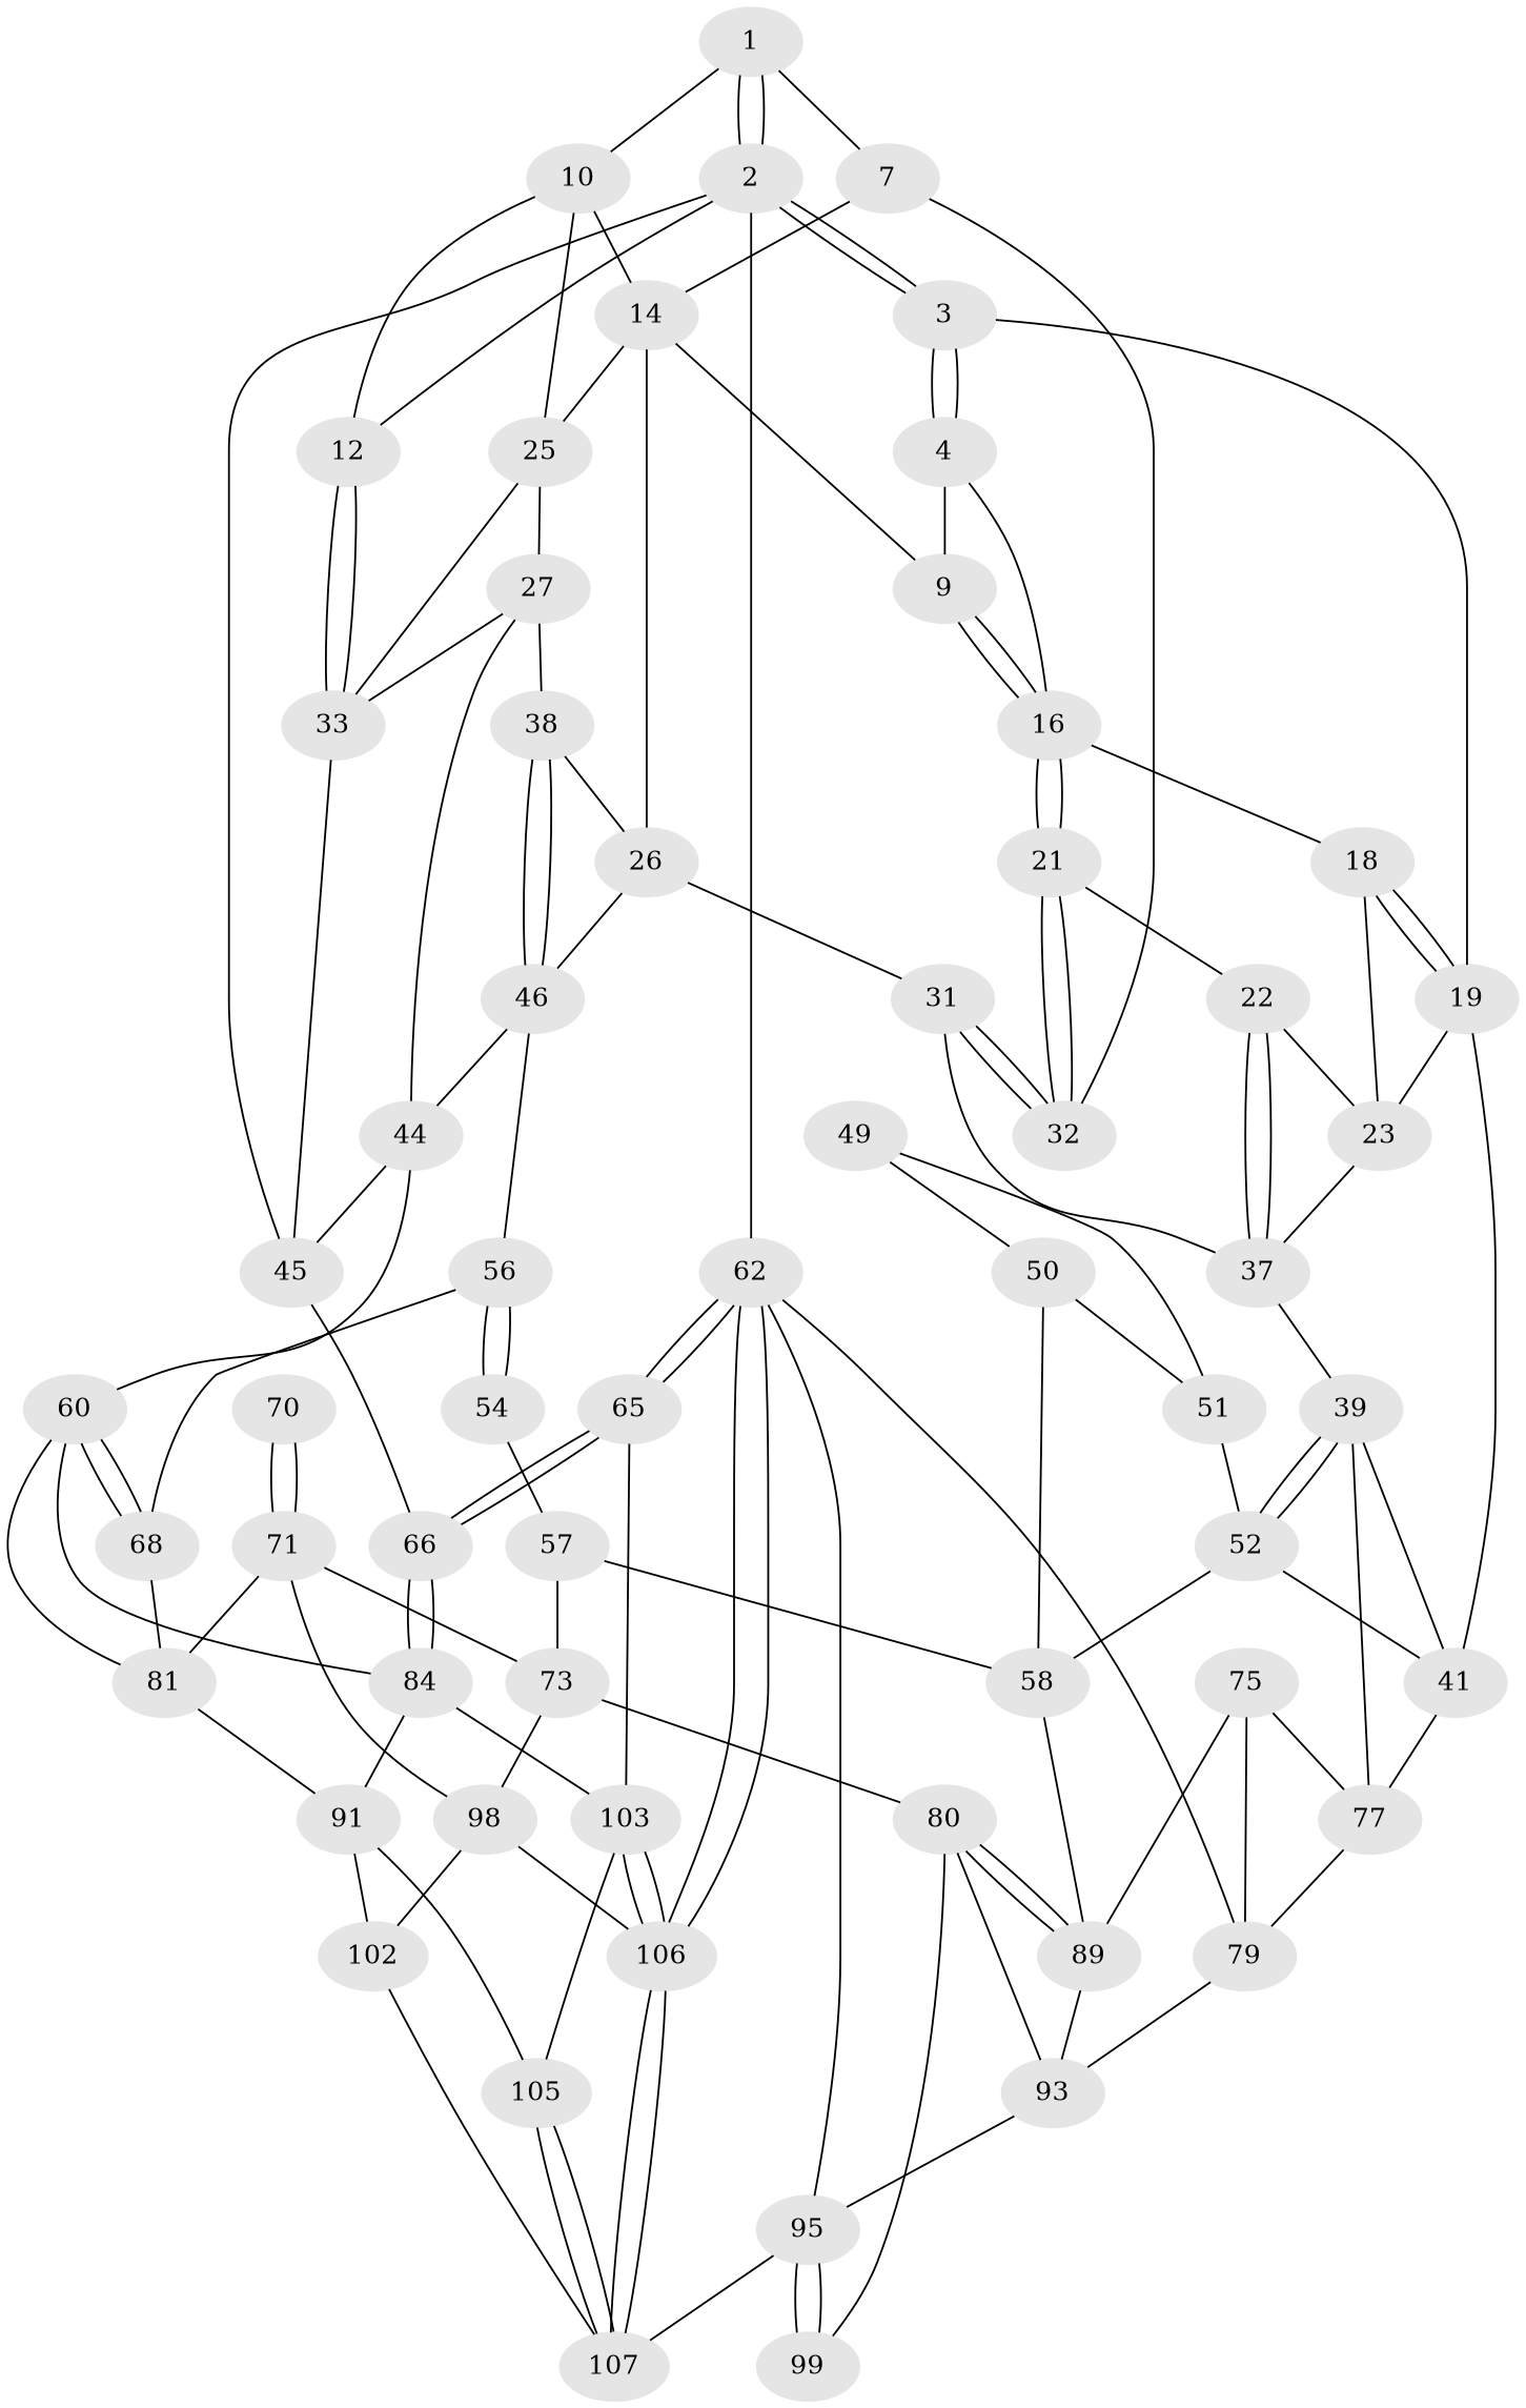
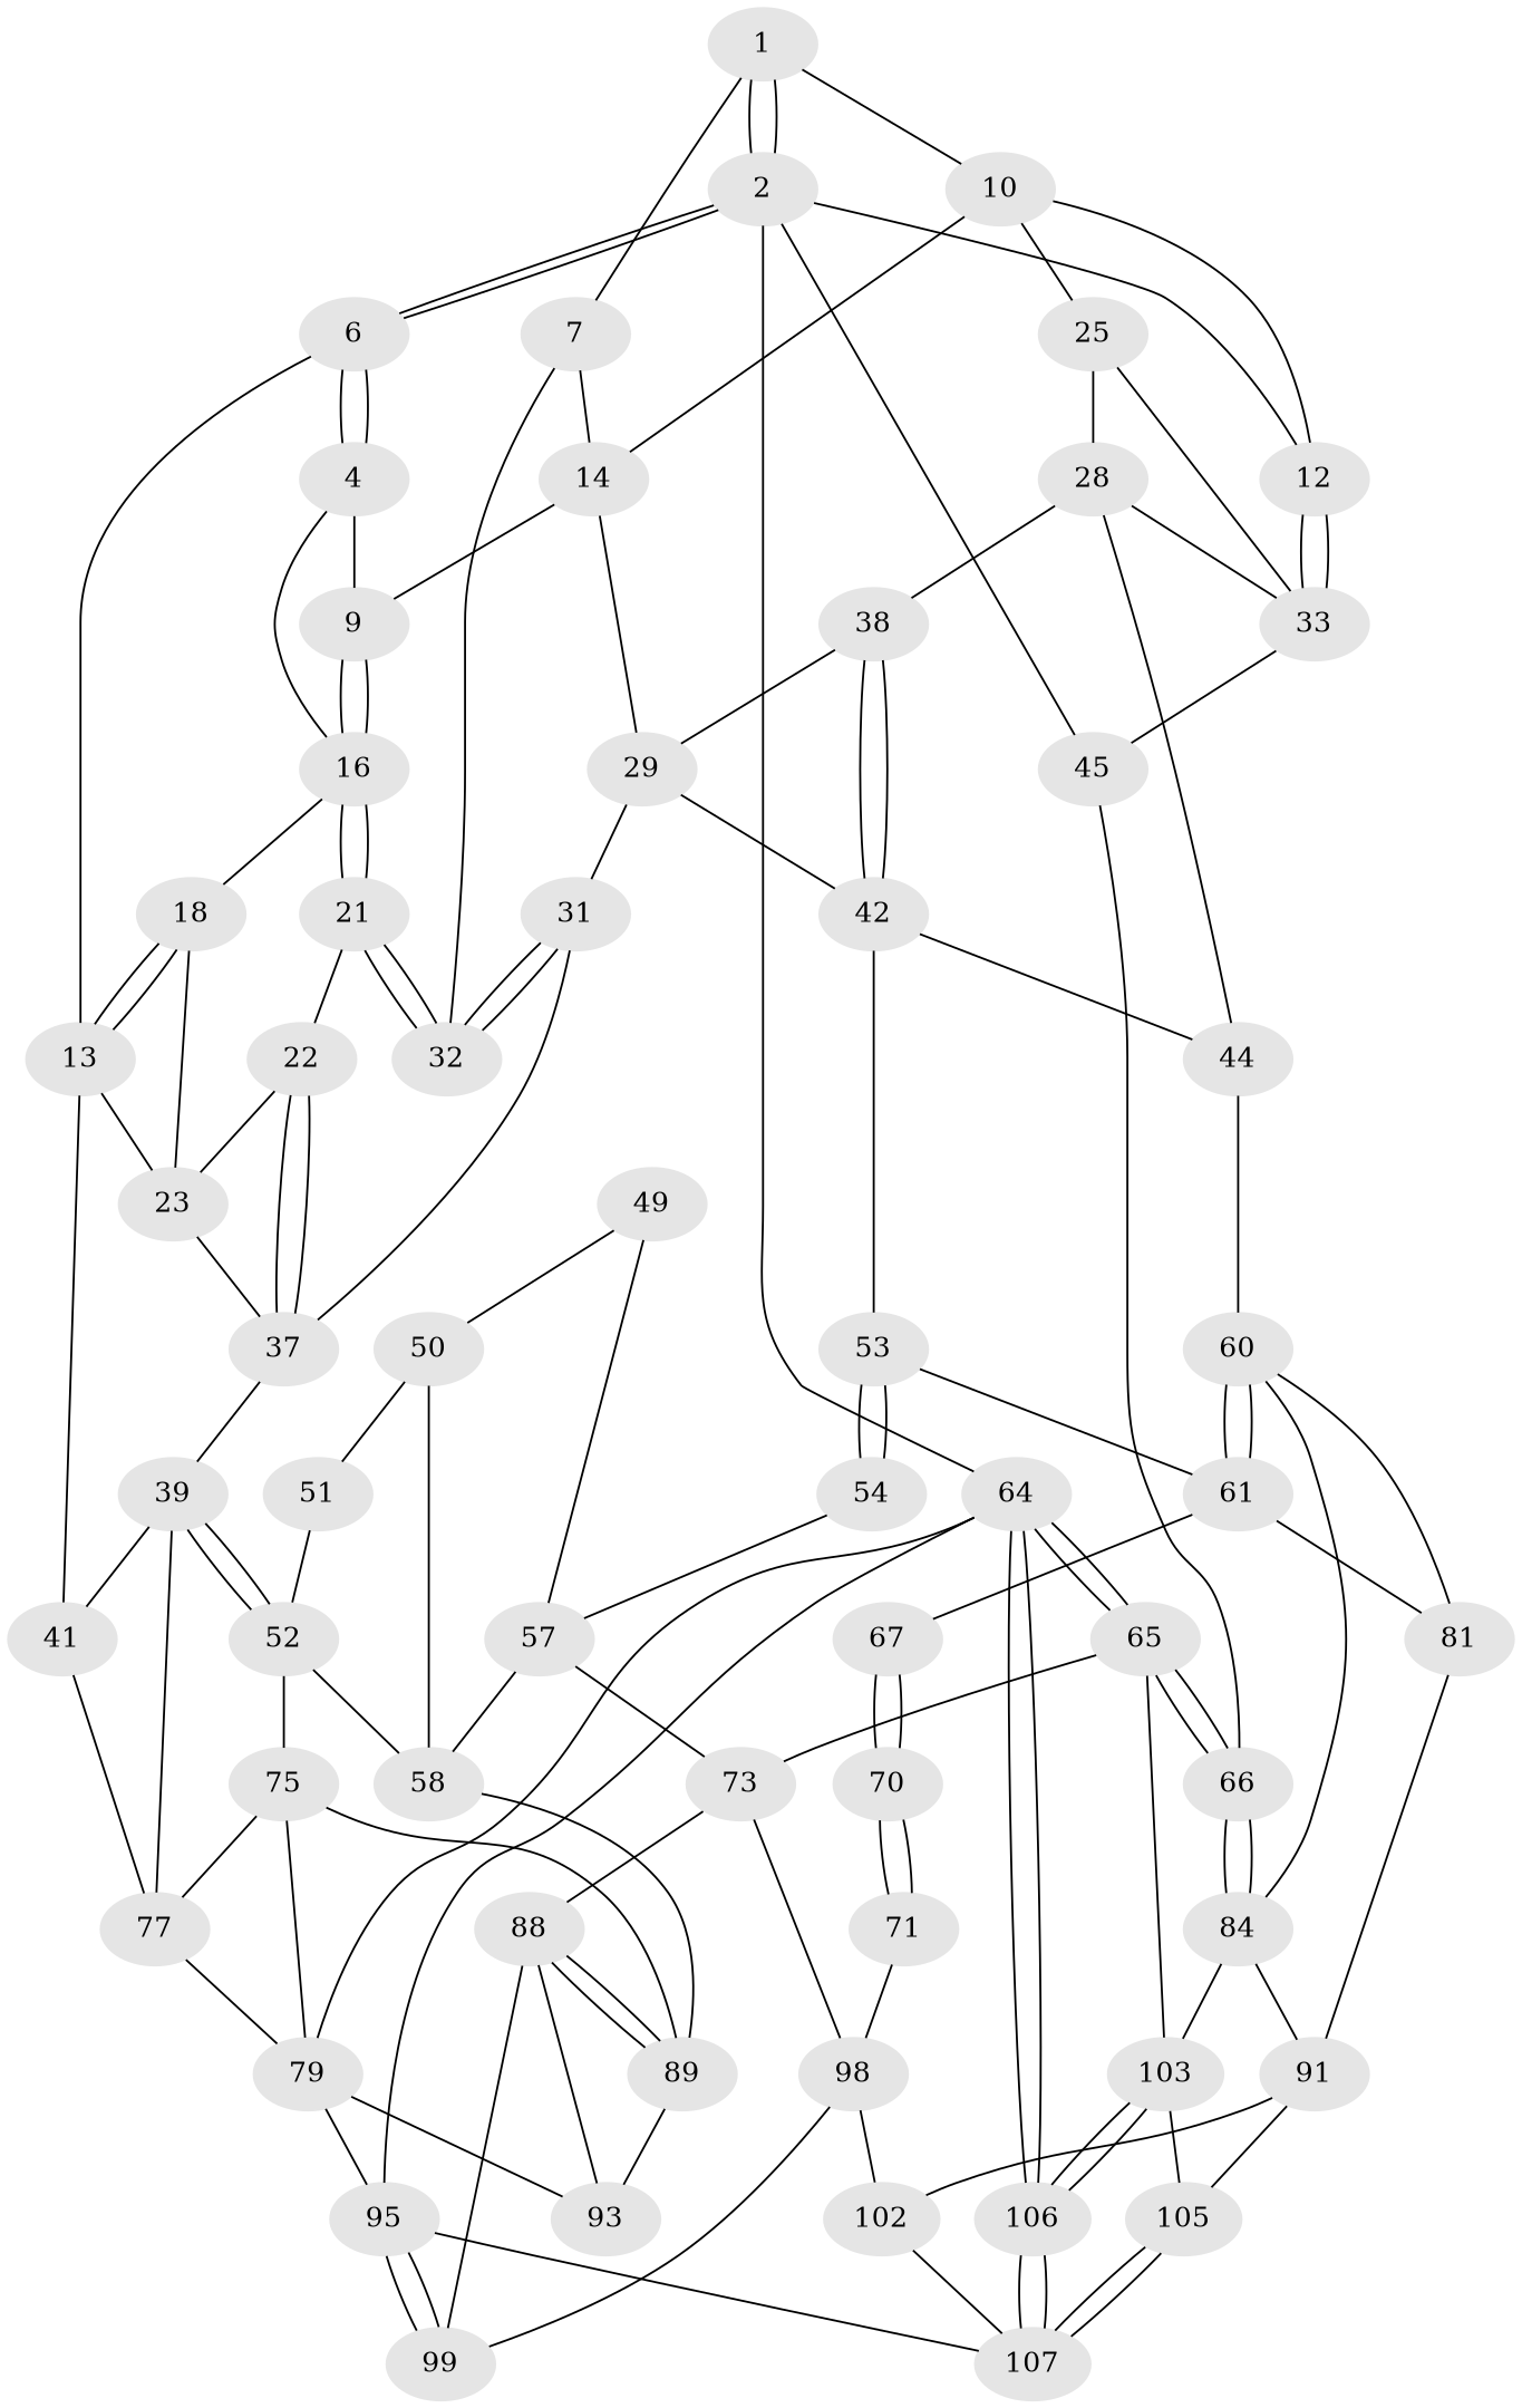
  graph {
    node [color=gray90 style=filled]
    1 [super="+6"]
    2 [super="+13"]
    7 [super="+8"]
    10 [super="+11"]
-   3
+   3 [label=6]
    12
    45 [super="+46"]
-   64 [super="+80" label=62]
+   64 [super="+80"]
    14 [super="+15"]
    32
    25 [super="+26"]
    4 [super="+5"]
-   19 [super="+20"]
+   19 [super="+20" label=13]
    33 [super="+34"]
    66
    65
    79 [super="+86"]
    95 [super="+96"]
    106
    9
    16 [super="+17"]
    23 [super="+24"]
    41
    18
    21
-   29 [super="+30" label=26]
-   27 [super="+35"]
-   42 [super="+43" label=46]
+   29 [super="+30"]
+   27 [super="+35" label=28]
+   42 [super="+43"]
    31 [super="+36"]
    22
    37 [super="+38"]
    77 [super="+78"]
    39 [super="+40"]
    n34 [label=38]
    44 [super="+47"]
    60 [super="+83"]
-   53 [super="+62" label=56]
+   53 [super="+62"]
    52 [super="+74"]
    58 [super="+85"]
    75 [super="+76"]
    54
-   61 [super="+69" label=68]
+   61 [super="+69"]
    81 [super="+82"]
    84 [super="+90"]
    49 [super="+56"]
    50 [super="+59"]
    57 [super="+63"]
    51
    73 [super="+87"]
    89 [super="+92"]
+   67 [super="+68"]
    98 [super="+100"]
-   88 [super="+97" label=80]
+   88 [super="+97"]
    93 [super="+94"]
    91 [super="+101"]
    103 [super="+104"]
    70
    99
    107 [super="+108"]
    105
    71 [super="+72"]
    102
    1 -- 2
    1 -- 2
    1 -- 7
    1 -- 10
    2 -- 3
    2 -- 3
    2 -- 12
    2 -- 45
    2 -- 64 [weight=2]
    7 -- 14
    7 -- 32
    10 -- 12
    10 -- 14
    10 -- 25
    3 -- 4
    3 -- 4
    3 -- 19
    12 -- 33
    12 -- 33
    45 -- 66
    64 -- 65
    64 -- 65
    64 -- 79
    64 -- 95
    64 -- 106
    64 -- 106
-   14 -- 25
    14 -- 9
    14 -- 29
    25 -- 33
    25 -- 27
    4 -- 9
    4 -- 16
    19 -- 23
    19 -- 41
    33 -- 45
    66 -- 84
    66 -- 84
    65 -- 66
    65 -- 66
    65 -- 103
    79 -- 93
    95 -- 99
    95 -- 99
    95 -- 107
    106 -- 107
    106 -- 107
    9 -- 16
    9 -- 16
    16 -- 18
    16 -- 21
    16 -- 21
    23 -- 37
    41 -- 77
    18 -- 19
    18 -- 19
    18 -- 23
    21 -- 32
    21 -- 32
    21 -- 22
    29 -- 42
    29 -- 31
    27 -- 33
    27 -- n34
    27 -- 44
    42 -- 44
    42 -- 53
    31 -- 32
    31 -- 32
    31 -- 37
    22 -- 23
    22 -- 37
    22 -- 37
    37 -- 39
    77 -- 79
    39 -- 41
    39 -- 77
    39 -- 52
    39 -- 52
    n34 -- 29
    n34 -- 42
    n34 -- 42
-   44 -- 45
    44 -- 60
    60 -- 61
    60 -- 61
    60 -- 81
    60 -- 84
    53 -- 54
    53 -- 54
    53 -- 61
    52 -- 58
-   52 -- 41
+   52 -- 75
    58 -- 89
    75 -- 79
    75 -- 77
    75 -- 89
    54 -- 57
    61 -- 81
+   61 -- 67
    81 -- 91
    84 -- 91
    84 -- 103
    49 -- 50
-   49 -- 51
+   49 -- 57
    50 -- 58
    50 -- 51 [weight=2]
    57 -- 58
    57 -- 73
    51 -- 52
    73 -- 98
    73 -- 88
    89 -- 93
-   98 -- 106
+   67 -- 70 [weight=2]
+   67 -- 70
+   98 -- 99
    98 -- 102
    88 -- 89
    88 -- 89
    88 -- 93
    88 -- 99
-   93 -- 95
+   79 -- 95
    91 -- 105
    91 -- 102
    103 -- 106
    103 -- 106
    103 -- 105
    70 -- 71
    70 -- 71
    105 -- 107
    105 -- 107
-   71 -- 81
-   71 -- 73
+   65 -- 73
    71 -- 98
    102 -- 107
  }
